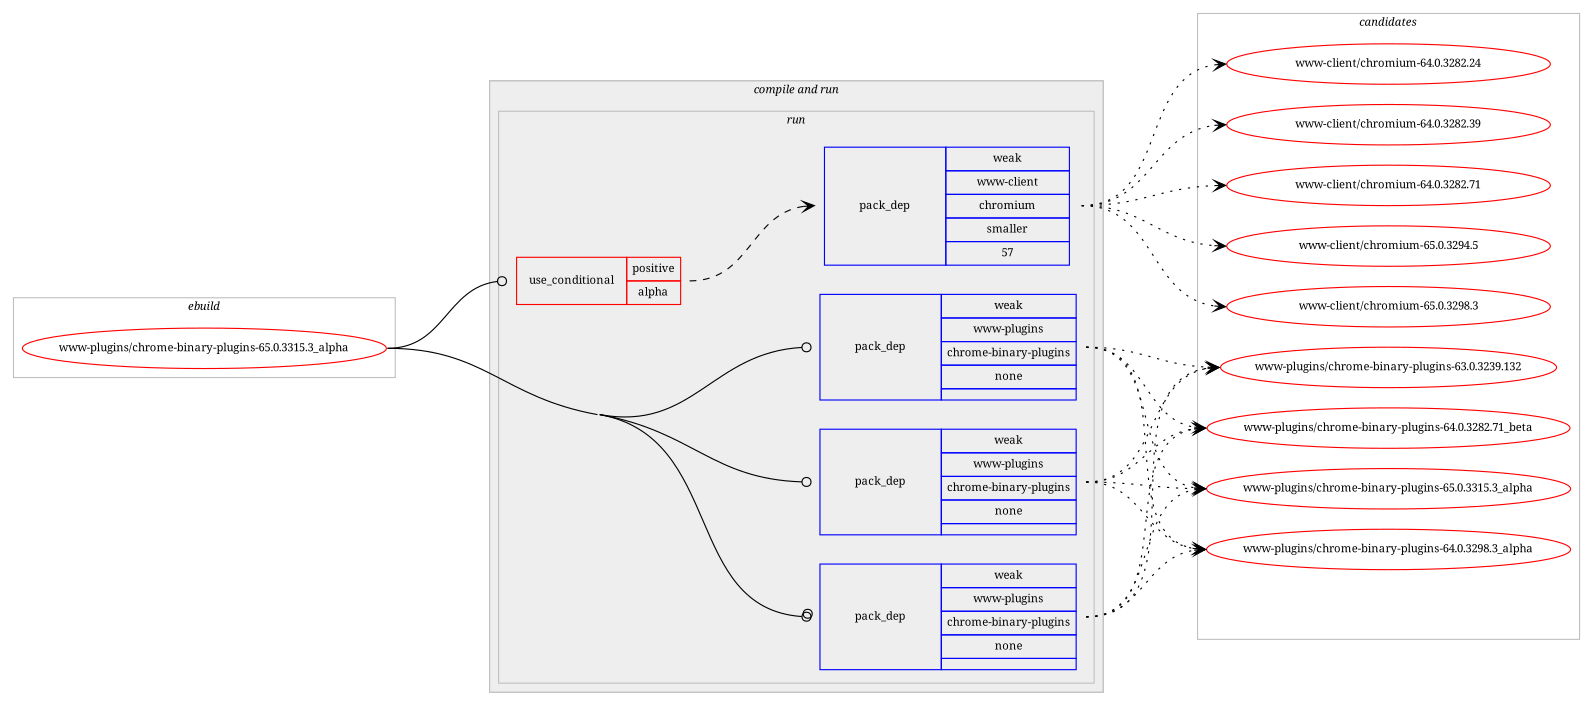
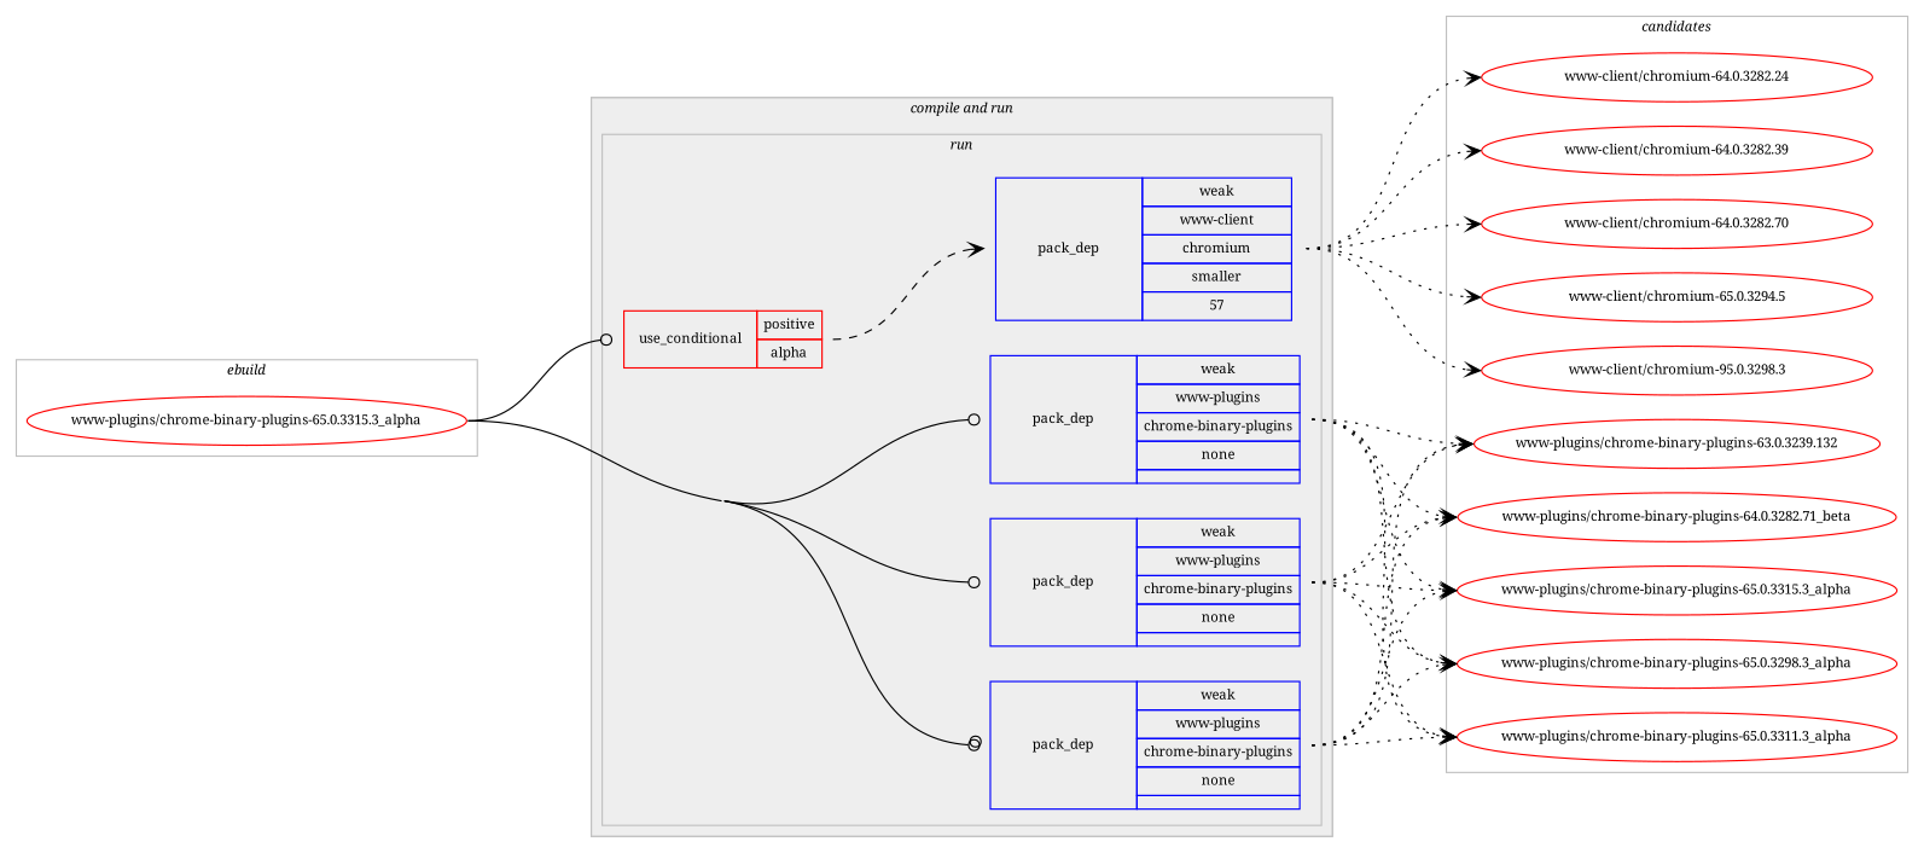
  digraph {
    compound=true
    concentrate=true
    fontname="Noto Serif"
    fontsize=10
    newrank=true
    rankdir=LR
    ranksep=1.5
    node [color=red fontname="Noto Serif" fontsize=10]
    edge [arrowhead=vee fontname="Noto Serif" headport=w style=dotted tailport=e weight=100]
    n1 [label="www-plugins/chrome-binary-plugins-65.0.3315.3_alpha" width=4]
    n2 [color=blue label=<<TABLE BORDER="0" CELLBORDER="1" CELLSPACING="0" CELLPADDING="4" WIDTH="220"><TR><TD ROWSPAN="6" CELLPADDING="30">pack_dep</TD></TR><TR><TD WIDTH="110">weak</TD></TR><TR><TD>www-client</TD></TR><TR><TD>chromium</TD></TR><TR><TD>smaller</TD></TR><TR><TD>57</TD></TR></TABLE>> shape=none]
    n3 [label=<<TABLE BORDER="0" CELLBORDER="1" CELLSPACING="0" CELLPADDING="4"><TR><TD ROWSPAN="3" CELLPADDING="10">use_conditional</TD></TR><TR><TD>positive</TD></TR><TR><TD>alpha</TD></TR></TABLE>> shape=none]
    n4 [color=blue label=<<TABLE BORDER="0" CELLBORDER="1" CELLSPACING="0" CELLPADDING="4" WIDTH="220"><TR><TD ROWSPAN="6" CELLPADDING="30">pack_dep</TD></TR><TR><TD WIDTH="110">weak</TD></TR><TR><TD>www-plugins</TD></TR><TR><TD>chrome-binary-plugins</TD></TR><TR><TD>none</TD></TR><TR><TD></TD></TR></TABLE>> shape=none]
    n5 [color=blue label=<<TABLE BORDER="0" CELLBORDER="1" CELLSPACING="0" CELLPADDING="4" WIDTH="220"><TR><TD ROWSPAN="6" CELLPADDING="30">pack_dep</TD></TR><TR><TD WIDTH="110">weak</TD></TR><TR><TD>www-plugins</TD></TR><TR><TD>chrome-binary-plugins</TD></TR><TR><TD>none</TD></TR><TR><TD></TD></TR></TABLE>> shape=none]
    n6 [color=blue label=<<TABLE BORDER="0" CELLBORDER="1" CELLSPACING="0" CELLPADDING="4" WIDTH="220"><TR><TD ROWSPAN="6" CELLPADDING="30">pack_dep</TD></TR><TR><TD WIDTH="110">weak</TD></TR><TR><TD>www-plugins</TD></TR><TR><TD>chrome-binary-plugins</TD></TR><TR><TD>none</TD></TR><TR><TD></TD></TR></TABLE>> shape=none]
    n7 [label="www-client/chromium-64.0.3282.24" width=4]
    n8 [label="www-client/chromium-64.0.3282.39" width=4]
-   n9 [label="www-client/chromium-64.0.3282.71" width=4]
+   n9 [label="www-client/chromium-64.0.3282.70" width=4]
    n10 [label="www-client/chromium-65.0.3294.5" width=4]
-   n11 [label="www-client/chromium-65.0.3298.3" width=4]
-   n12 [label="www-plugins/chrome-binary-plugins-64.0.3298.3_alpha" width=4]
+   n11 [label="www-client/chromium-95.0.3298.3" width=4]
+   n12 [label="www-plugins/chrome-binary-plugins-65.0.3298.3_alpha" width=4]
+   n13 [label="www-plugins/chrome-binary-plugins-65.0.3311.3_alpha" width=4]
    n14 [label="www-plugins/chrome-binary-plugins-63.0.3239.132" width=4]
    n15 [label="www-plugins/chrome-binary-plugins-64.0.3282.71_beta" width=4]
    n16 [label="www-plugins/chrome-binary-plugins-65.0.3315.3_alpha" width=4]
    subgraph cluster_1 {
      color=gray
      label=<<i>ebuild</i>>
      rank=same
      n1
    }
    subgraph cluster_2 {
      color=gray
      label=<<i>dependencies</i>>
      subgraph cluster_3 {
        color=gray
        fillcolor="#eeeeee"
        label=<<i>compile</i>>
        style=filled
      }
      subgraph cluster_4 {
        color=gray
        fillcolor="#eeeeee"
        label=<<i>compile and run</i>>
        style=filled
      }
      subgraph cluster_5 {
        color=gray
        fillcolor="#eeeeee"
        label=<<i>run</i>>
        style=filled
        subgraph sub_6 {
          color=gray
          fillcolor="#eeeeee"
          label=<<i>run</i>>
          style=filled
          n3
          subgraph sub_7 {
            color=gray
            fillcolor="#eeeeee"
            label=<<i>run</i>>
            style=filled
            n2
          }
        }
        subgraph sub_8 {
          color=gray
          fillcolor="#eeeeee"
          label=<<i>run</i>>
          style=filled
          n4
        }
        subgraph sub_9 {
          color=gray
          fillcolor="#eeeeee"
          label=<<i>run</i>>
          style=filled
          n5
        }
        subgraph sub_10 {
          color=gray
          fillcolor="#eeeeee"
          label=<<i>run</i>>
          style=filled
          n6
        }
      }
    }
    subgraph cluster_11 {
      color=gray
      label=<<i>candidates</i>>
      rank=same
      subgraph sub_12 {
        color=black
        label=<<i>candidates</i>>
        nodesep=1
        rank=same
        n7
        n8
        n9
        n10
        n11
      }
      subgraph sub_13 {
        color=black
        label=<<i>candidates</i>>
        nodesep=1
        rank=same
        n12
+       n13
        n14
        n15
        n16
      }
      subgraph sub_14 {
        color=black
        label=<<i>candidates</i>>
        nodesep=1
        rank=same
        n12
+       n13
        n14
        n15
        n16
      }
      subgraph sub_15 {
        color=black
        label=<<i>candidates</i>>
        nodesep=1
        rank=same
        n12
+       n13
        n14
        n15
        n16
      }
    }
    n1 -> n3 [arrowhead=odot style=solid weight=20]
    n1 -> n4 [arrowhead=odot style=solid weight=20]
    n1 -> n5 [arrowhead=odot style=solid weight=20]
    n1 -> n6 [arrowhead=odot style=solid weight=20]
    n2 -> n7
    n2 -> n8
    n2 -> n9
    n2 -> n10
    n2 -> n11
    n3 -> n2 [style=dashed weight=20]
    n4 -> n12
+   n4 -> n13
    n4 -> n14
    n4 -> n15
    n4 -> n16
    n5 -> n12
+   n5 -> n13
    n5 -> n14
    n5 -> n15
    n5 -> n16
    n6 -> n12
+   n6 -> n13
    n6 -> n14
    n6 -> n15
    n6 -> n16
  }
